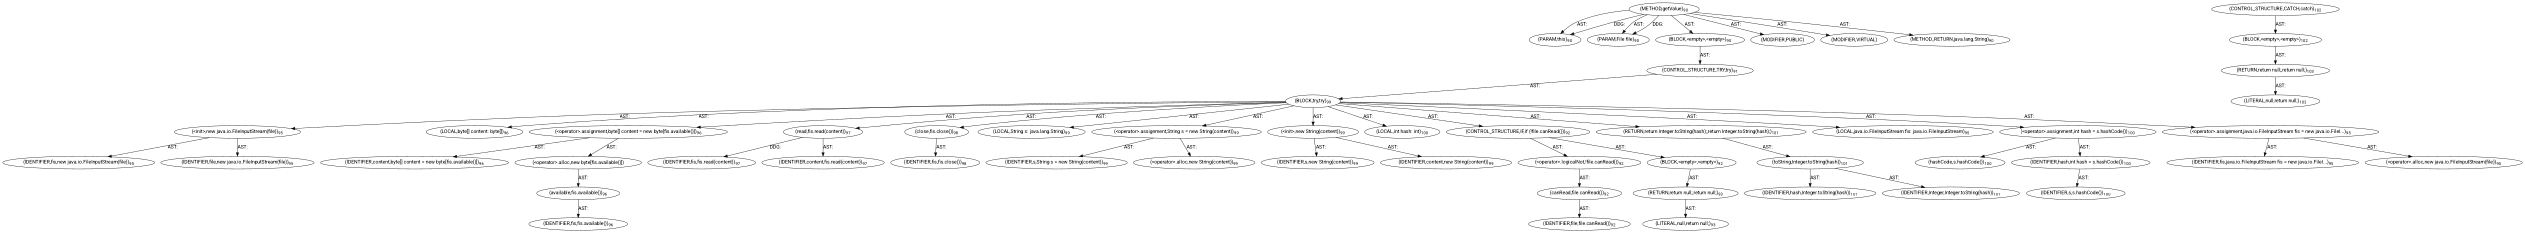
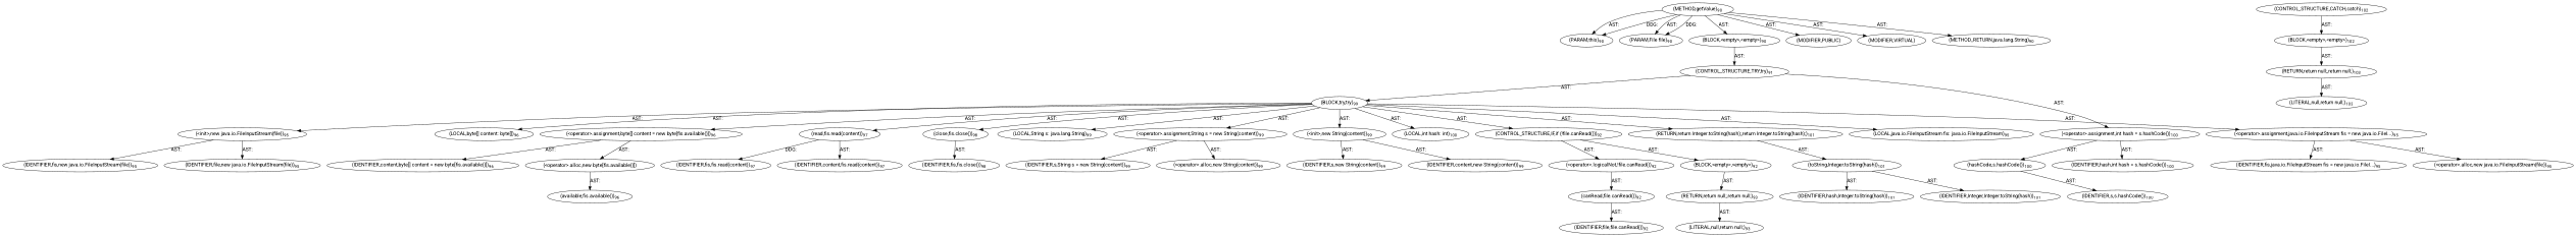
  digraph {
    fontname=Roboto
    node [fontname=Roboto]
    edge [fontname=Roboto]
    n1 [label=<(METHOD,getValue)<SUB>90</SUB>>]
    n2 [label=<(PARAM,this)<SUB>90</SUB>>]
    n3 [label=<(PARAM,File file)<SUB>90</SUB>>]
    n4 [label=<(BLOCK,&lt;empty&gt;,&lt;empty&gt;)<SUB>90</SUB>>]
    n5 [label=<(MODIFIER,PUBLIC)>]
    n6 [label=<(MODIFIER,VIRTUAL)>]
    n7 [label=<(METHOD_RETURN,java.lang.String)<SUB>90</SUB>>]
    n8 [label=<(CONTROL_STRUCTURE,TRY,try)<SUB>91</SUB>>]
    n9 [label=<(BLOCK,try,try)<SUB>99</SUB>>]
    n10 [label=<(CONTROL_STRUCTURE,IF,if (!file.canRead()))<SUB>92</SUB>>]
    n11 [label=<(LOCAL,java.io.FileInputStream fis: java.io.FileInputStream)<SUB>95</SUB>>]
    n12 [label=<(&lt;operator&gt;.assignment,java.io.FileInputStream fis = new java.io.FileI...)<SUB>95</SUB>>]
    n13 [label=<(&lt;init&gt;,new java.io.FileInputStream(file))<SUB>95</SUB>>]
    n14 [label=<(LOCAL,byte[] content: byte[])<SUB>96</SUB>>]
    n15 [label=<(&lt;operator&gt;.assignment,byte[] content = new byte[fis.available()])<SUB>96</SUB>>]
    n16 [label=<(read,fis.read(content))<SUB>97</SUB>>]
    n17 [label=<(close,fis.close())<SUB>98</SUB>>]
    n18 [label=<(LOCAL,String s: java.lang.String)<SUB>99</SUB>>]
    n19 [label=<(&lt;operator&gt;.assignment,String s = new String(content))<SUB>99</SUB>>]
    n20 [label=<(&lt;init&gt;,new String(content))<SUB>99</SUB>>]
    n21 [label=<(LOCAL,int hash: int)<SUB>100</SUB>>]
    n22 [label=<(&lt;operator&gt;.assignment,int hash = s.hashCode())<SUB>100</SUB>>]
    n23 [label=<(RETURN,return Integer.toString(hash);,return Integer.toString(hash);)<SUB>101</SUB>>]
    n24 [label=<(CONTROL_STRUCTURE,CATCH,catch)<SUB>102</SUB>>]
    n25 [label=<(BLOCK,&lt;empty&gt;,&lt;empty&gt;)<SUB>102</SUB>>]
    n26 [label=<(&lt;operator&gt;.logicalNot,!file.canRead())<SUB>92</SUB>>]
    n27 [label=<(BLOCK,&lt;empty&gt;,&lt;empty&gt;)<SUB>92</SUB>>]
    n28 [label=<(IDENTIFIER,fis,java.io.FileInputStream fis = new java.io.FileI...)<SUB>95</SUB>>]
    n29 [label=<(&lt;operator&gt;.alloc,new java.io.FileInputStream(file))<SUB>95</SUB>>]
    n30 [label=<(IDENTIFIER,fis,new java.io.FileInputStream(file))<SUB>95</SUB>>]
    n31 [label=<(IDENTIFIER,file,new java.io.FileInputStream(file))<SUB>95</SUB>>]
    n32 [label=<(IDENTIFIER,content,byte[] content = new byte[fis.available()])<SUB>96</SUB>>]
    n33 [label=<(&lt;operator&gt;.alloc,new byte[fis.available()])>]
    n34 [label=<(IDENTIFIER,fis,fis.read(content))<SUB>97</SUB>>]
    n35 [label=<(IDENTIFIER,content,fis.read(content))<SUB>97</SUB>>]
    n36 [label=<(IDENTIFIER,fis,fis.close())<SUB>98</SUB>>]
    n37 [label=<(IDENTIFIER,s,String s = new String(content))<SUB>99</SUB>>]
    n38 [label=<(&lt;operator&gt;.alloc,new String(content))<SUB>99</SUB>>]
    n39 [label=<(IDENTIFIER,s,new String(content))<SUB>99</SUB>>]
    n40 [label=<(IDENTIFIER,content,new String(content))<SUB>99</SUB>>]
    n41 [label=<(IDENTIFIER,hash,int hash = s.hashCode())<SUB>100</SUB>>]
    n42 [label=<(hashCode,s.hashCode())<SUB>100</SUB>>]
    n43 [label=<(toString,Integer.toString(hash))<SUB>101</SUB>>]
    n44 [label=<(canRead,file.canRead())<SUB>92</SUB>>]
    n45 [label=<(RETURN,return null;,return null;)<SUB>93</SUB>>]
    n46 [label=<(IDENTIFIER,file,file.canRead())<SUB>92</SUB>>]
    n47 [label=<(LITERAL,null,return null;)<SUB>93</SUB>>]
    n48 [label=<(available,fis.available())<SUB>96</SUB>>]
-   n49 [label=<(IDENTIFIER,fis,fis.available())<SUB>96</SUB>>]
    n50 [label=<(IDENTIFIER,s,s.hashCode())<SUB>100</SUB>>]
    n51 [label=<(IDENTIFIER,Integer,Integer.toString(hash))<SUB>101</SUB>>]
    n52 [label=<(IDENTIFIER,hash,Integer.toString(hash))<SUB>101</SUB>>]
    n53 [label=<(RETURN,return null;,return null;)<SUB>103</SUB>>]
    n54 [label=<(LITERAL,null,return null;)<SUB>103</SUB>>]
    n1 -> n2 [label="AST: "]
    n1 -> n2 [label="DDG: "]
    n1 -> n3 [label="AST: "]
    n1 -> n3 [label="DDG: "]
    n1 -> n4 [label="AST: "]
    n1 -> n5 [label="AST: "]
    n1 -> n6 [label="AST: "]
    n1 -> n7 [label="AST: "]
    n4 -> n8 [label="AST: "]
    n8 -> n9 [label="AST: "]
    n9 -> n10 [label="AST: "]
    n9 -> n11 [label="AST: "]
    n9 -> n12 [label="AST: "]
    n9 -> n13 [label="AST: "]
    n9 -> n14 [label="AST: "]
    n9 -> n15 [label="AST: "]
    n9 -> n16 [label="AST: "]
    n9 -> n17 [label="AST: "]
    n9 -> n18 [label="AST: "]
    n9 -> n19 [label="AST: "]
    n9 -> n20 [label="AST: "]
    n9 -> n21 [label="AST: "]
-   n9 -> n22 [label="AST: "]
+   n8 -> n22 [label="AST: "]
    n9 -> n23 [label="AST: "]
    n10 -> n26 [label="AST: "]
    n10 -> n27 [label="AST: "]
    n12 -> n28 [label="AST: "]
    n12 -> n29 [label="AST: "]
    n13 -> n30 [label="AST: "]
    n13 -> n31 [label="AST: "]
    n15 -> n32 [label="AST: "]
    n15 -> n33 [label="AST: "]
    n16 -> n34 [label="DDG: "]
    n16 -> n35 [label="AST: "]
    n17 -> n36 [label="AST: "]
    n19 -> n37 [label="AST: "]
    n19 -> n38 [label="AST: "]
    n20 -> n39 [label="AST: "]
    n20 -> n40 [label="AST: "]
    n22 -> n41 [label="AST: "]
    n22 -> n42 [label="AST: "]
    n23 -> n43 [label="AST: "]
    n24 -> n25 [label="AST: "]
    n25 -> n53 [label="AST: "]
    n26 -> n44 [label="AST: "]
    n27 -> n45 [label="AST: "]
    n33 -> n48 [label="AST: "]
-   n41 -> n50 [label="AST: "]
+   n42 -> n50 [label="AST: "]
    n43 -> n51 [label="AST: "]
    n43 -> n52 [label="AST: "]
    n44 -> n46 [label="AST: "]
    n45 -> n47 [label="AST: "]
-   n48 -> n49 [label="AST: "]
    n53 -> n54 [label="AST: "]
  }
